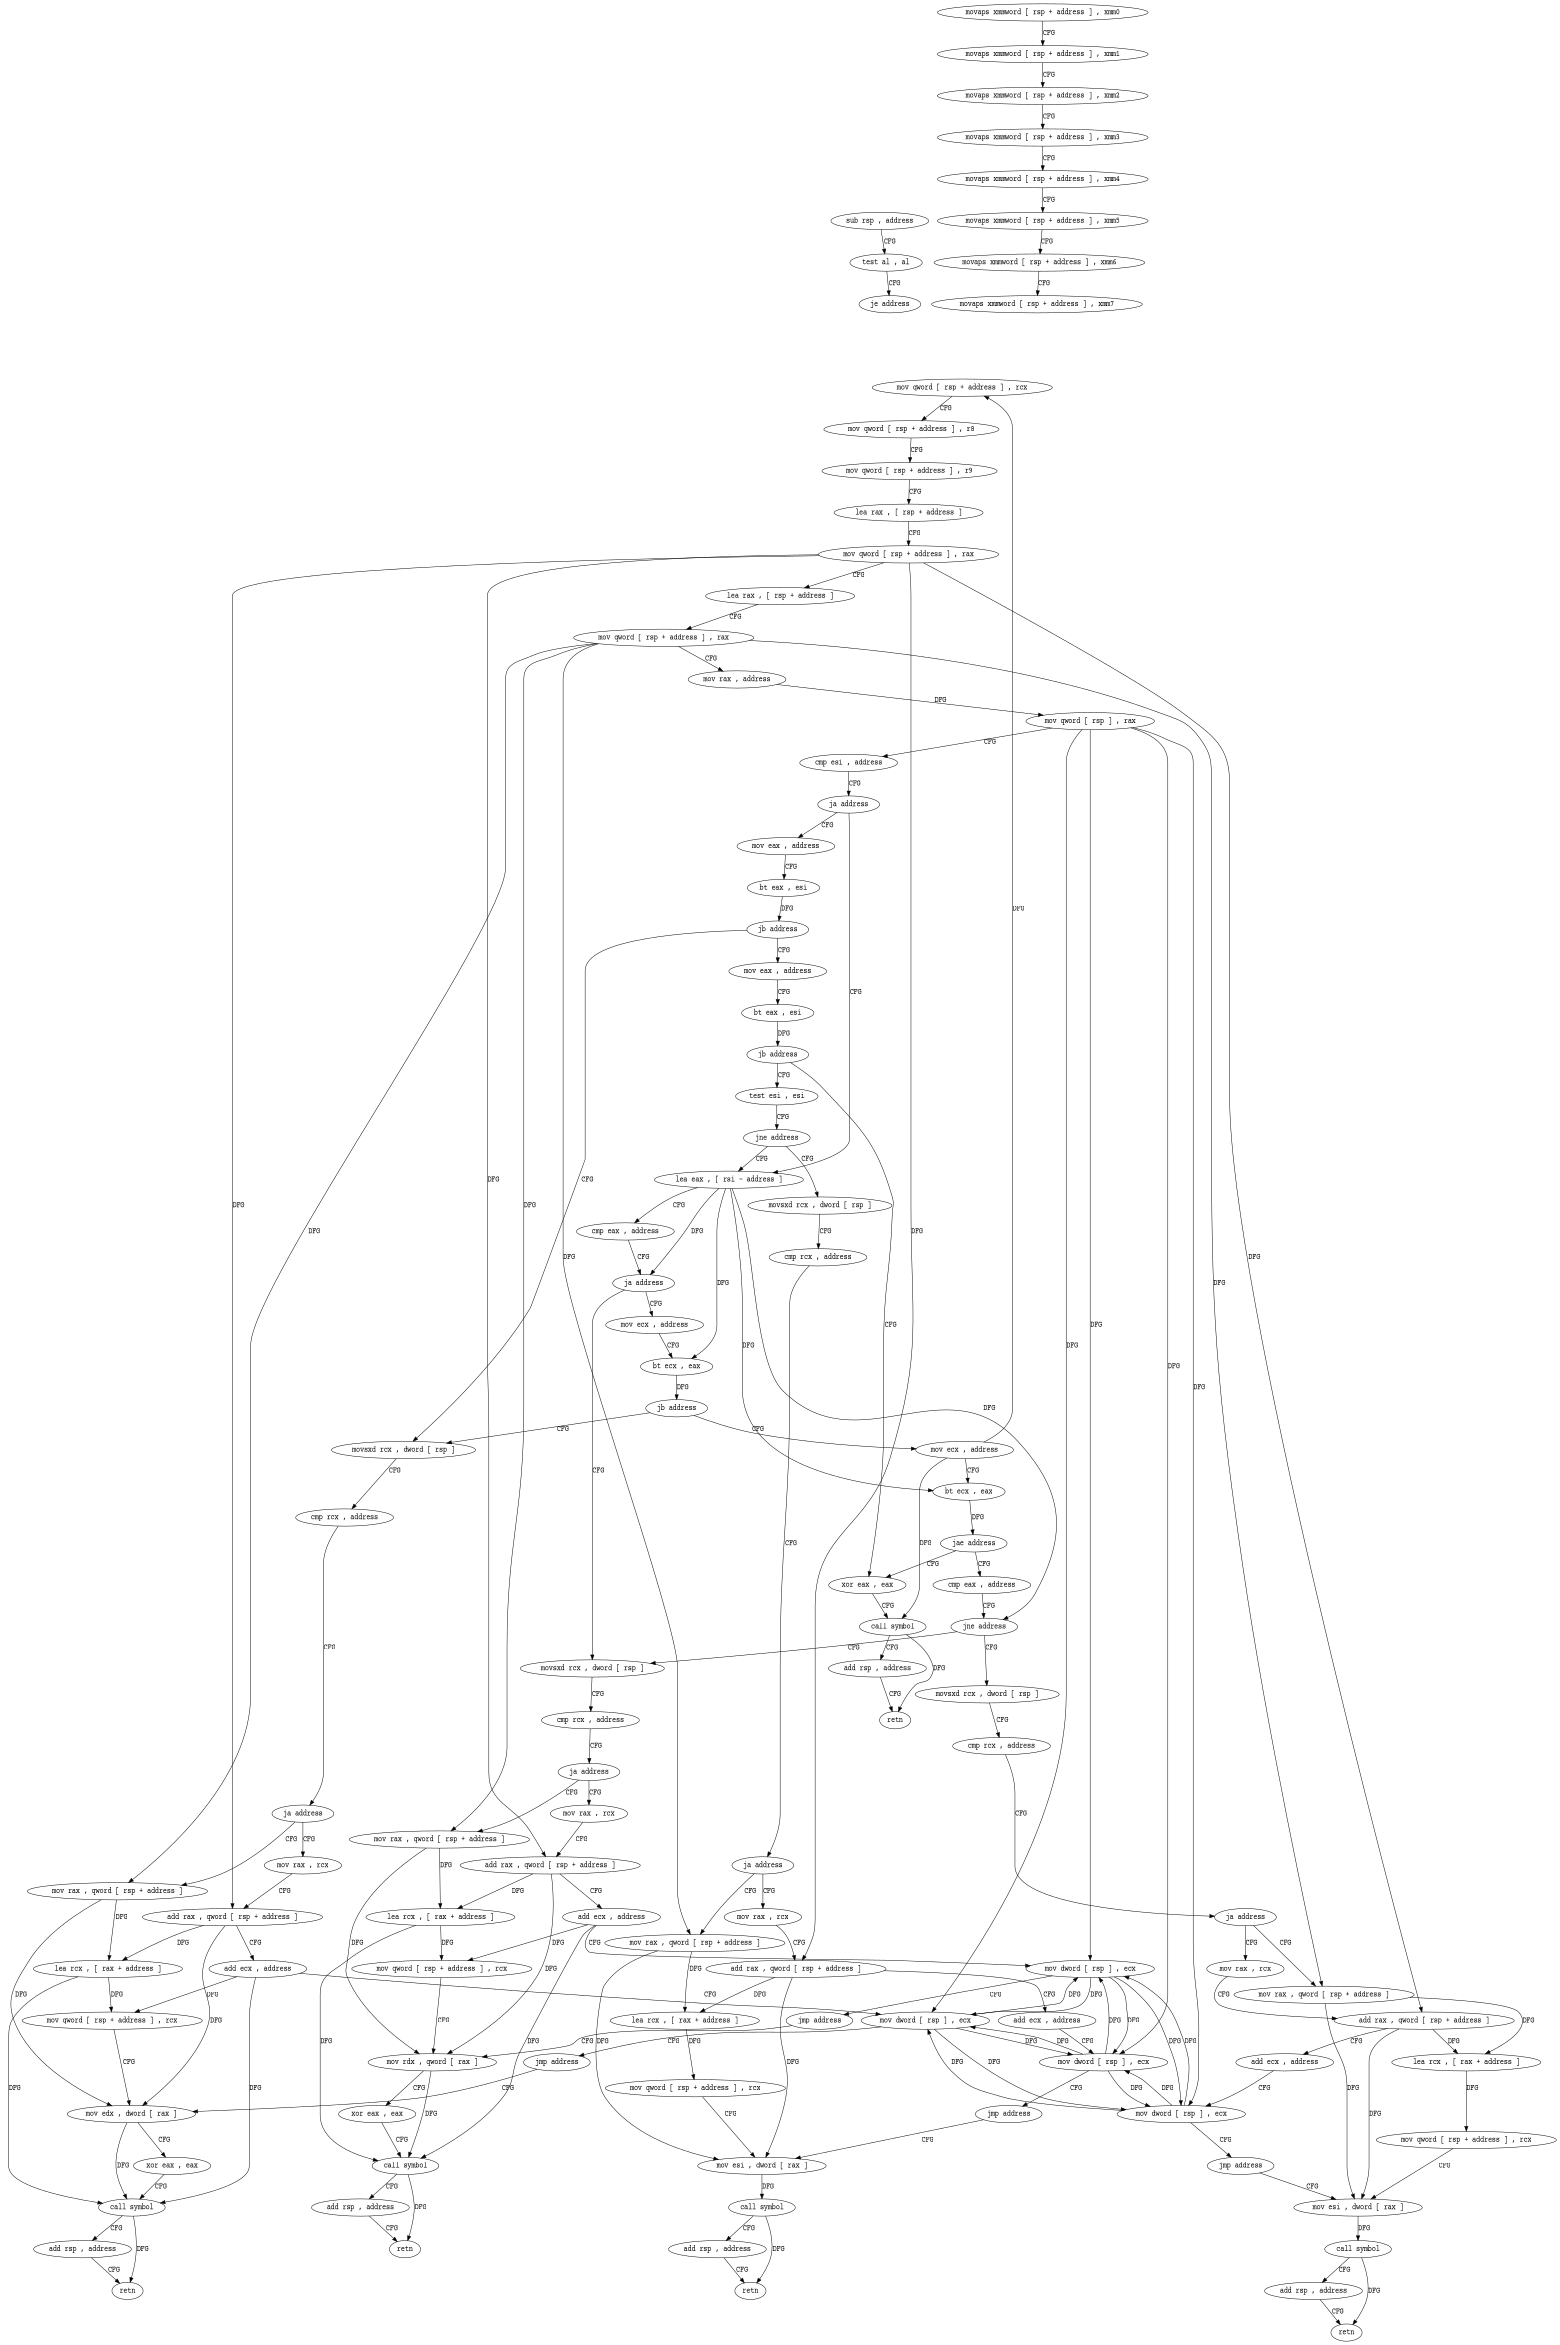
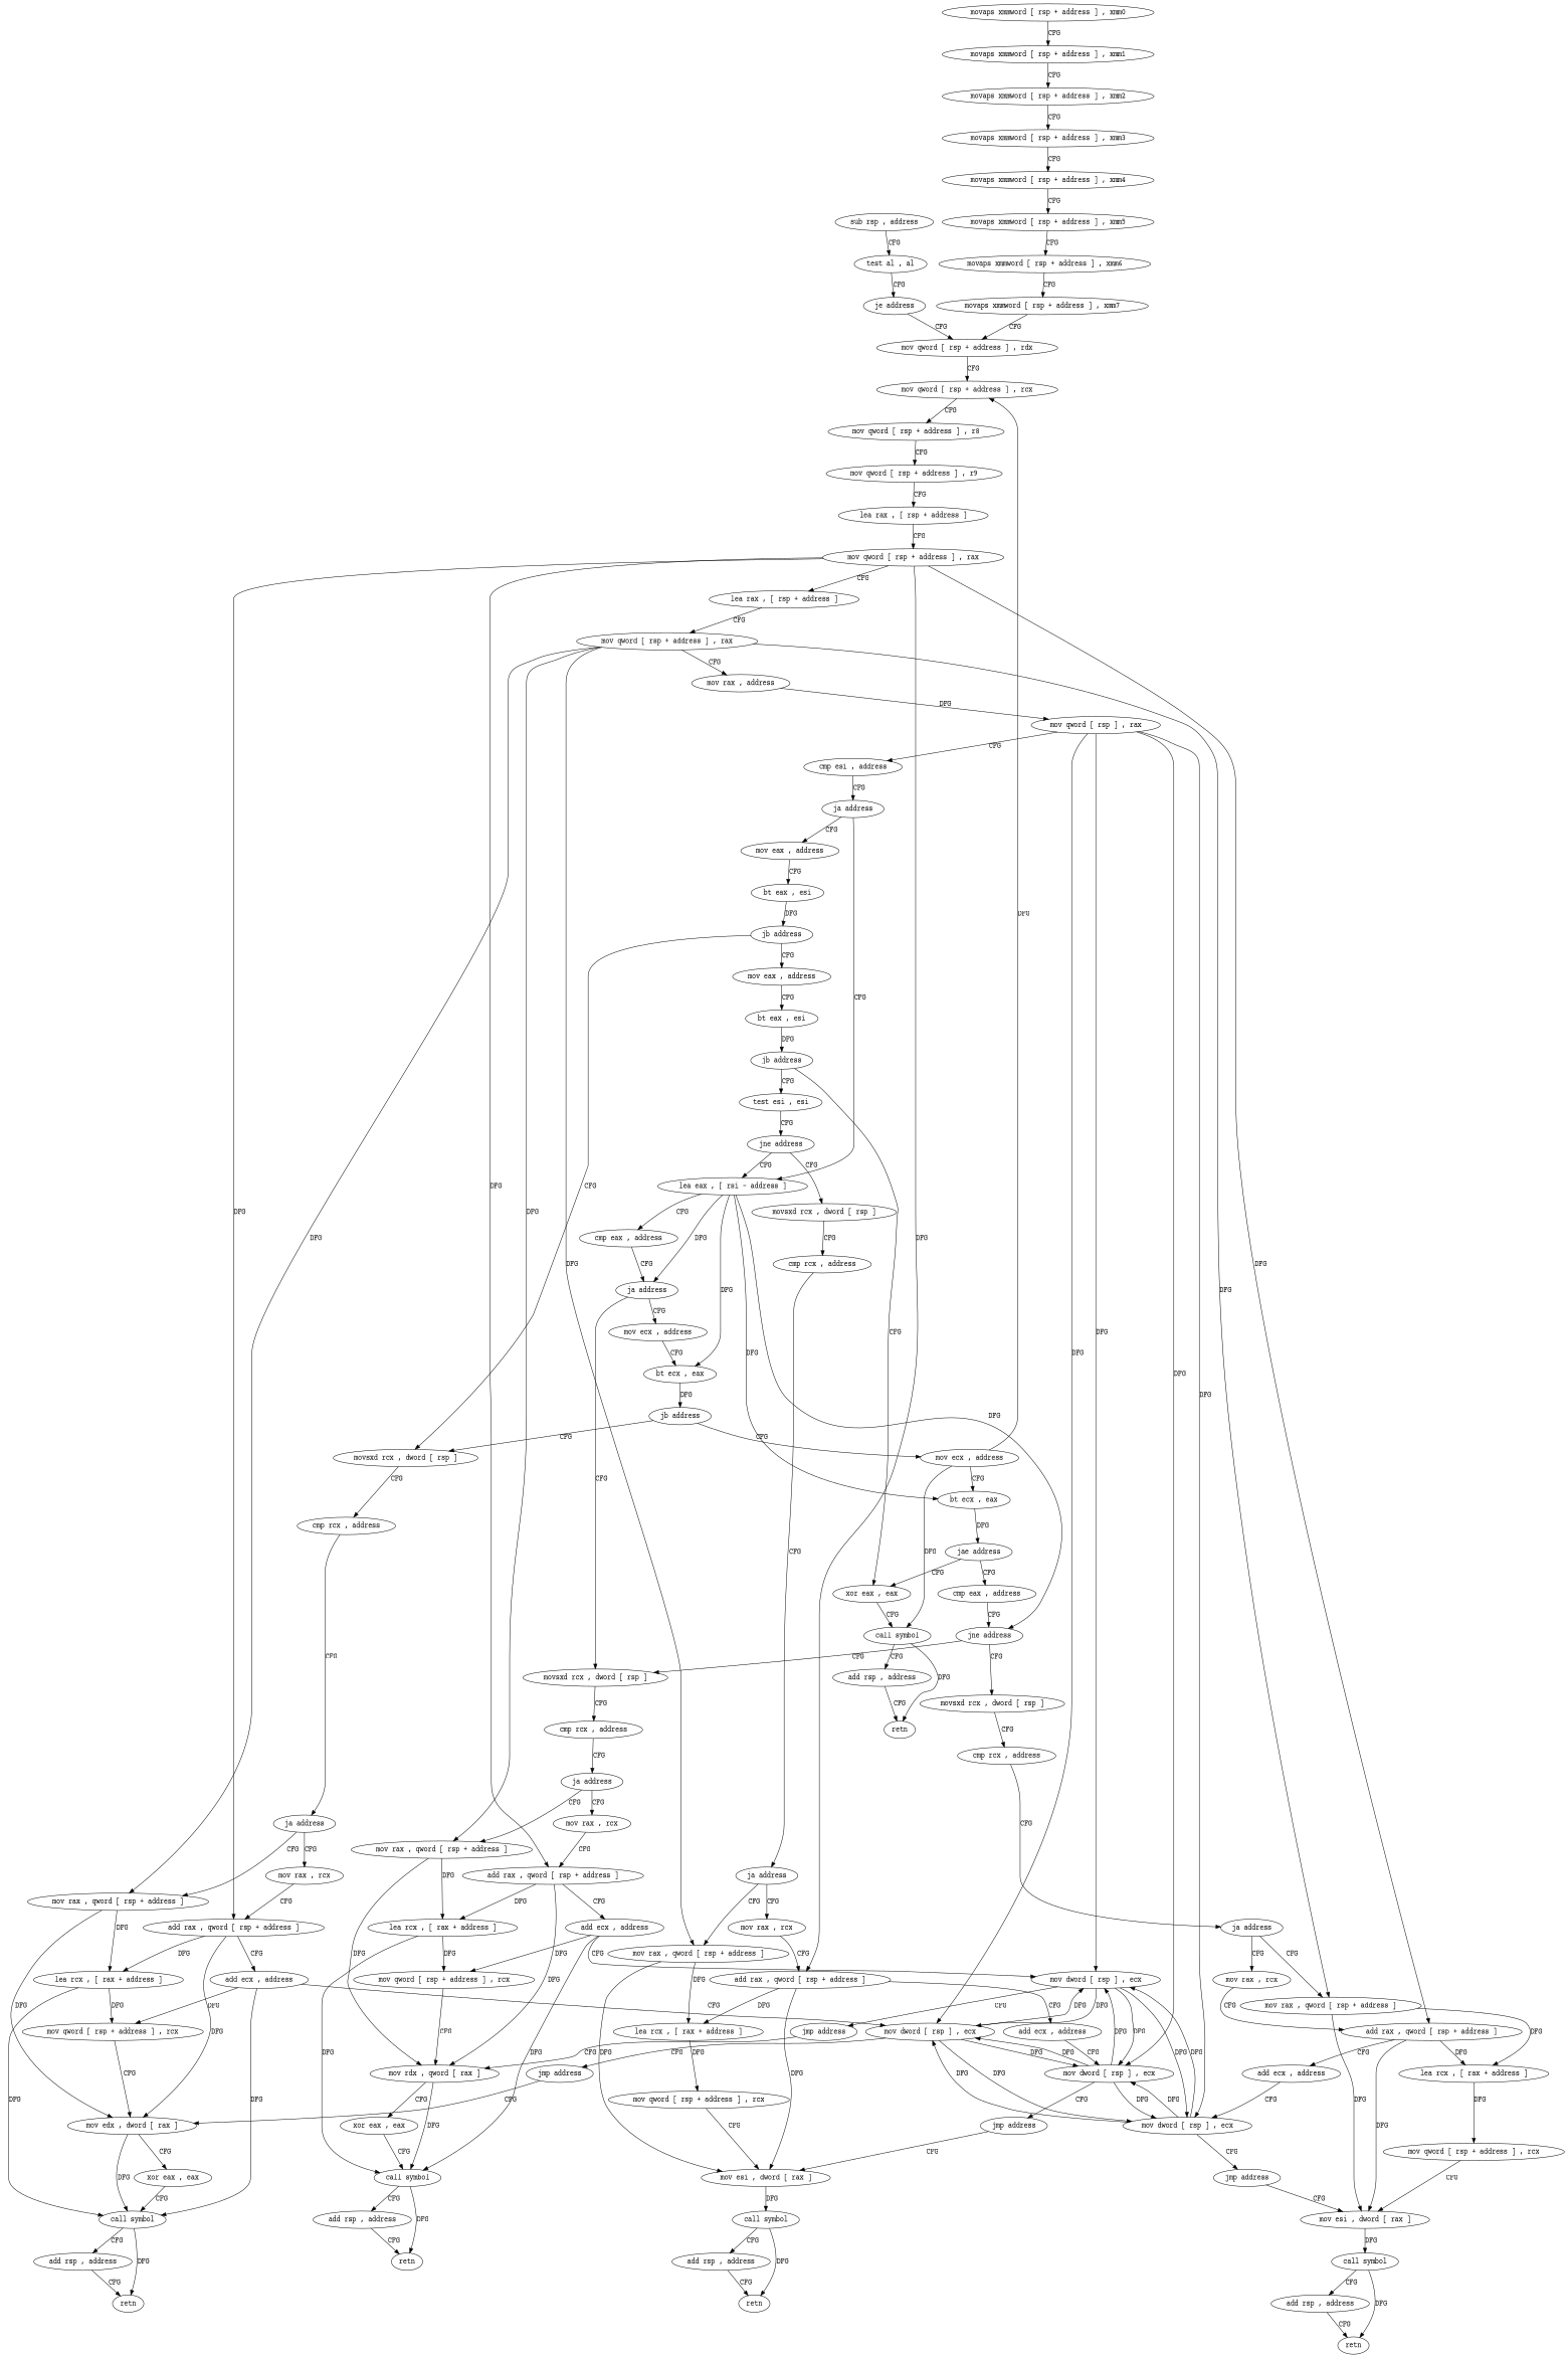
  digraph {
    fontname="Courier Prime"
    node [fontname="Courier Prime"]
    edge [fontname="Courier Prime"]
    n1 [label="sub rsp , address"]
    n2 [label="test al , al"]
    n3 [label="je address"]
+   n4 [label="mov qword [ rsp + address ] , rdx"]
    n5 [label="mov qword [ rsp + address ] , rcx"]
    n6 [label="movaps xmmword [ rsp + address ] , xmm0"]
    n7 [label="movaps xmmword [ rsp + address ] , xmm1"]
    n8 [label="mov qword [ rsp + address ] , r8"]
    n9 [label="movaps xmmword [ rsp + address ] , xmm2"]
    n10 [label="mov qword [ rsp + address ] , r9"]
    n11 [label="lea rax , [ rsp + address ]"]
    n12 [label="mov qword [ rsp + address ] , rax"]
    n13 [label="lea rax , [ rsp + address ]"]
    n14 [label="add rax , qword [ rsp + address ]"]
    n15 [label="add rax , qword [ rsp + address ]"]
    n16 [label="add rax , qword [ rsp + address ]"]
    n17 [label="add rax , qword [ rsp + address ]"]
    n18 [label="mov qword [ rsp + address ] , rax"]
    n19 [label="lea rcx , [ rax + address ]"]
    n20 [label="mov rdx , qword [ rax ]"]
    n21 [label="add ecx , address"]
    n22 [label="lea rcx , [ rax + address ]"]
    n23 [label="mov edx , dword [ rax ]"]
    n24 [label="add ecx , address"]
    n25 [label="lea rcx , [ rax + address ]"]
    n26 [label="mov esi , dword [ rax ]"]
    n27 [label="add ecx , address"]
    n28 [label="lea rcx , [ rax + address ]"]
    n29 [label="mov esi , dword [ rax ]"]
    n30 [label="add ecx , address"]
    n31 [label="mov rax , address"]
    n32 [label="mov rax , qword [ rsp + address ]"]
    n33 [label="mov rax , qword [ rsp + address ]"]
    n34 [label="mov rax , qword [ rsp + address ]"]
    n35 [label="mov rax , qword [ rsp + address ]"]
    n36 [label="mov qword [ rsp ] , rax"]
    n37 [label="cmp esi , address"]
    n38 [label="mov dword [ rsp ] , ecx"]
    n39 [label="mov dword [ rsp ] , ecx"]
    n40 [label="mov dword [ rsp ] , ecx"]
    n41 [label="mov dword [ rsp ] , ecx"]
    n42 [label="ja address"]
    n43 [label="jmp address"]
    n44 [label="jmp address"]
    n45 [label="jmp address"]
    n46 [label="jmp address"]
    n47 [label="lea eax , [ rsi - address ]"]
    n48 [label="mov eax , address"]
    n49 [label="cmp eax , address"]
    n50 [label="ja address"]
    n51 [label="bt ecx , eax"]
    n52 [label="bt ecx , eax"]
    n53 [label="jne address"]
    n54 [label="bt eax , esi"]
    n55 [label="movsxd rcx , dword [ rsp ]"]
    n56 [label="mov ecx , address"]
    n57 [label="jb address"]
    n58 [label="jae address"]
    n59 [label="movsxd rcx , dword [ rsp ]"]
    n60 [label="jb address"]
    n61 [label="movaps xmmword [ rsp + address ] , xmm3"]
    n62 [label="movaps xmmword [ rsp + address ] , xmm4"]
    n63 [label="movaps xmmword [ rsp + address ] , xmm5"]
    n64 [label="movaps xmmword [ rsp + address ] , xmm6"]
    n65 [label="movaps xmmword [ rsp + address ] , xmm7"]
    n66 [label="cmp rcx , address"]
    n67 [label="ja address"]
    n68 [label="movsxd rcx , dword [ rsp ]"]
    n69 [label="mov eax , address"]
    n70 [label="cmp rcx , address"]
    n71 [label="bt eax , esi"]
    n72 [label="ja address"]
    n73 [label="jb address"]
    n74 [label="mov rax , rcx"]
    n75 [label="mov qword [ rsp + address ] , rcx"]
    n76 [label="call symbol"]
    n77 [label="xor eax , eax"]
    n78 [label="mov ecx , address"]
    n79 [label="call symbol"]
    n80 [label="add rsp , address"]
    n81 [label=retn]
    n82 [label="mov rax , rcx"]
    n83 [label="mov qword [ rsp + address ] , rcx"]
    n84 [label="call symbol"]
    n85 [label="xor eax , eax"]
    n86 [label="xor eax , eax"]
    n87 [label="test esi , esi"]
    n88 [label="jne address"]
    n89 [label="movsxd rcx , dword [ rsp ]"]
    n90 [label="add rsp , address"]
    n91 [label=retn]
    n92 [label="cmp eax , address"]
    n93 [label="add rsp , address"]
    n94 [label=retn]
    n95 [label="cmp rcx , address"]
    n96 [label="ja address"]
    n97 [label="cmp rcx , address"]
    n98 [label="ja address"]
    n99 [label="mov rax , rcx"]
    n100 [label="mov qword [ rsp + address ] , rcx"]
    n101 [label="call symbol"]
    n102 [label="mov rax , rcx"]
    n103 [label="mov qword [ rsp + address ] , rcx"]
    n104 [label="call symbol"]
    n105 [label="add rsp , address"]
    n106 [label=retn]
    n107 [label="add rsp , address"]
    n108 [label=retn]
    n1 -> n2 [label=CFG]
    n2 -> n3 [label=CFG]
+   n3 -> n4 [label=CFG]
+   n4 -> n5 [label=CFG]
    n5 -> n8 [label=CFG]
    n6 -> n7 [label=CFG]
    n7 -> n9 [label=CFG]
    n8 -> n10 [label=CFG]
    n9 -> n61 [label=CFG]
    n10 -> n11 [label=CFG]
    n11 -> n12 [label=CFG]
    n12 -> n13 [label=CFG]
    n12 -> n14 [label=DFG]
    n12 -> n15 [label=DFG]
    n12 -> n16 [label=DFG]
    n12 -> n17 [label=DFG]
    n13 -> n18 [label=CFG]
    n14 -> n19 [label=DFG]
    n14 -> n20 [label=DFG]
    n14 -> n21 [label=CFG]
    n15 -> n22 [label=DFG]
    n15 -> n23 [label=DFG]
    n15 -> n24 [label=CFG]
    n16 -> n25 [label=DFG]
    n16 -> n26 [label=DFG]
    n16 -> n27 [label=CFG]
    n17 -> n28 [label=DFG]
    n17 -> n29 [label=DFG]
    n17 -> n30 [label=CFG]
    n18 -> n31 [label=CFG]
    n18 -> n32 [label=DFG]
    n18 -> n33 [label=DFG]
    n18 -> n34 [label=DFG]
    n18 -> n35 [label=DFG]
    n19 -> n75 [label=DFG]
    n19 -> n76 [label=DFG]
    n20 -> n76 [label=DFG]
    n20 -> n77 [label=CFG]
    n21 -> n38 [label=CFG]
    n21 -> n75 [label=DFG]
    n21 -> n76 [label=DFG]
    n22 -> n83 [label=DFG]
    n22 -> n84 [label=DFG]
    n23 -> n84 [label=DFG]
    n23 -> n85 [label=CFG]
    n24 -> n39 [label=CFG]
    n24 -> n83 [label=DFG]
    n24 -> n84 [label=DFG]
    n25 -> n100 [label=DFG]
    n26 -> n101 [label=DFG]
    n27 -> n40 [label=CFG]
    n28 -> n103 [label=DFG]
    n29 -> n104 [label=DFG]
    n30 -> n41 [label=CFG]
    n31 -> n36 [label=DFG]
    n32 -> n19 [label=DFG]
    n32 -> n20 [label=DFG]
    n33 -> n22 [label=DFG]
    n33 -> n23 [label=DFG]
    n34 -> n25 [label=DFG]
    n34 -> n26 [label=DFG]
    n35 -> n28 [label=DFG]
    n35 -> n29 [label=DFG]
    n36 -> n37 [label=CFG]
    n36 -> n38 [label=DFG]
    n36 -> n39 [label=DFG]
    n36 -> n40 [label=DFG]
    n36 -> n41 [label=DFG]
    n37 -> n42 [label=CFG]
    n38 -> n39 [label=DFG]
    n38 -> n40 [label=DFG]
    n38 -> n41 [label=DFG]
    n38 -> n43 [label=CFG]
    n39 -> n38 [label=DFG]
    n39 -> n40 [label=DFG]
    n39 -> n41 [label=DFG]
    n39 -> n44 [label=CFG]
    n40 -> n38 [label=DFG]
    n40 -> n39 [label=DFG]
    n40 -> n41 [label=DFG]
    n40 -> n45 [label=CFG]
    n41 -> n38 [label=DFG]
    n41 -> n39 [label=DFG]
    n41 -> n40 [label=DFG]
    n41 -> n46 [label=CFG]
    n42 -> n47 [label=CFG]
    n42 -> n48 [label=CFG]
    n43 -> n20 [label=CFG]
    n44 -> n23 [label=CFG]
    n45 -> n26 [label=CFG]
    n46 -> n29 [label=CFG]
    n47 -> n49 [label=CFG]
    n47 -> n50 [label=DFG]
    n47 -> n51 [label=DFG]
    n47 -> n52 [label=DFG]
    n47 -> n53 [label=DFG]
    n48 -> n54 [label=CFG]
    n49 -> n50 [label=CFG]
    n50 -> n55 [label=CFG]
    n50 -> n56 [label=CFG]
    n51 -> n57 [label=DFG]
    n52 -> n58 [label=DFG]
    n53 -> n55 [label=CFG]
    n53 -> n59 [label=CFG]
    n54 -> n60 [label=DFG]
    n55 -> n66 [label=CFG]
    n56 -> n51 [label=CFG]
    n57 -> n68 [label=CFG]
    n57 -> n78 [label=CFG]
    n58 -> n86 [label=CFG]
    n58 -> n92 [label=CFG]
    n59 -> n97 [label=CFG]
    n60 -> n68 [label=CFG]
    n60 -> n69 [label=CFG]
    n61 -> n62 [label=CFG]
    n62 -> n63 [label=CFG]
    n63 -> n64 [label=CFG]
    n64 -> n65 [label=CFG]
+   n65 -> n4 [label=CFG]
    n66 -> n67 [label=CFG]
    n67 -> n32 [label=CFG]
    n67 -> n74 [label=CFG]
    n68 -> n70 [label=CFG]
    n69 -> n71 [label=CFG]
    n70 -> n72 [label=CFG]
    n71 -> n73 [label=DFG]
    n72 -> n33 [label=CFG]
    n72 -> n82 [label=CFG]
    n73 -> n86 [label=CFG]
    n73 -> n87 [label=CFG]
    n74 -> n14 [label=CFG]
    n75 -> n20 [label=CFG]
    n76 -> n90 [label=CFG]
    n76 -> n91 [label=DFG]
    n77 -> n76 [label=CFG]
    n78 -> n5 [label=DFG]
    n78 -> n52 [label=CFG]
    n78 -> n79 [label=DFG]
    n79 -> n80 [label=CFG]
    n79 -> n81 [label=DFG]
    n80 -> n81 [label=CFG]
    n82 -> n15 [label=CFG]
    n83 -> n23 [label=CFG]
    n84 -> n93 [label=CFG]
    n84 -> n94 [label=DFG]
    n85 -> n84 [label=CFG]
    n86 -> n79 [label=CFG]
    n87 -> n88 [label=CFG]
    n88 -> n47 [label=CFG]
    n88 -> n89 [label=CFG]
    n89 -> n95 [label=CFG]
    n90 -> n91 [label=CFG]
    n92 -> n53 [label=CFG]
    n93 -> n94 [label=CFG]
    n95 -> n96 [label=CFG]
    n96 -> n34 [label=CFG]
    n96 -> n99 [label=CFG]
    n97 -> n98 [label=CFG]
    n98 -> n35 [label=CFG]
    n98 -> n102 [label=CFG]
    n99 -> n16 [label=CFG]
    n100 -> n26 [label=CFG]
    n101 -> n105 [label=CFG]
    n101 -> n106 [label=DFG]
    n102 -> n17 [label=CFG]
    n103 -> n29 [label=CFG]
    n104 -> n107 [label=CFG]
    n104 -> n108 [label=DFG]
    n105 -> n106 [label=CFG]
    n107 -> n108 [label=CFG]
  }
